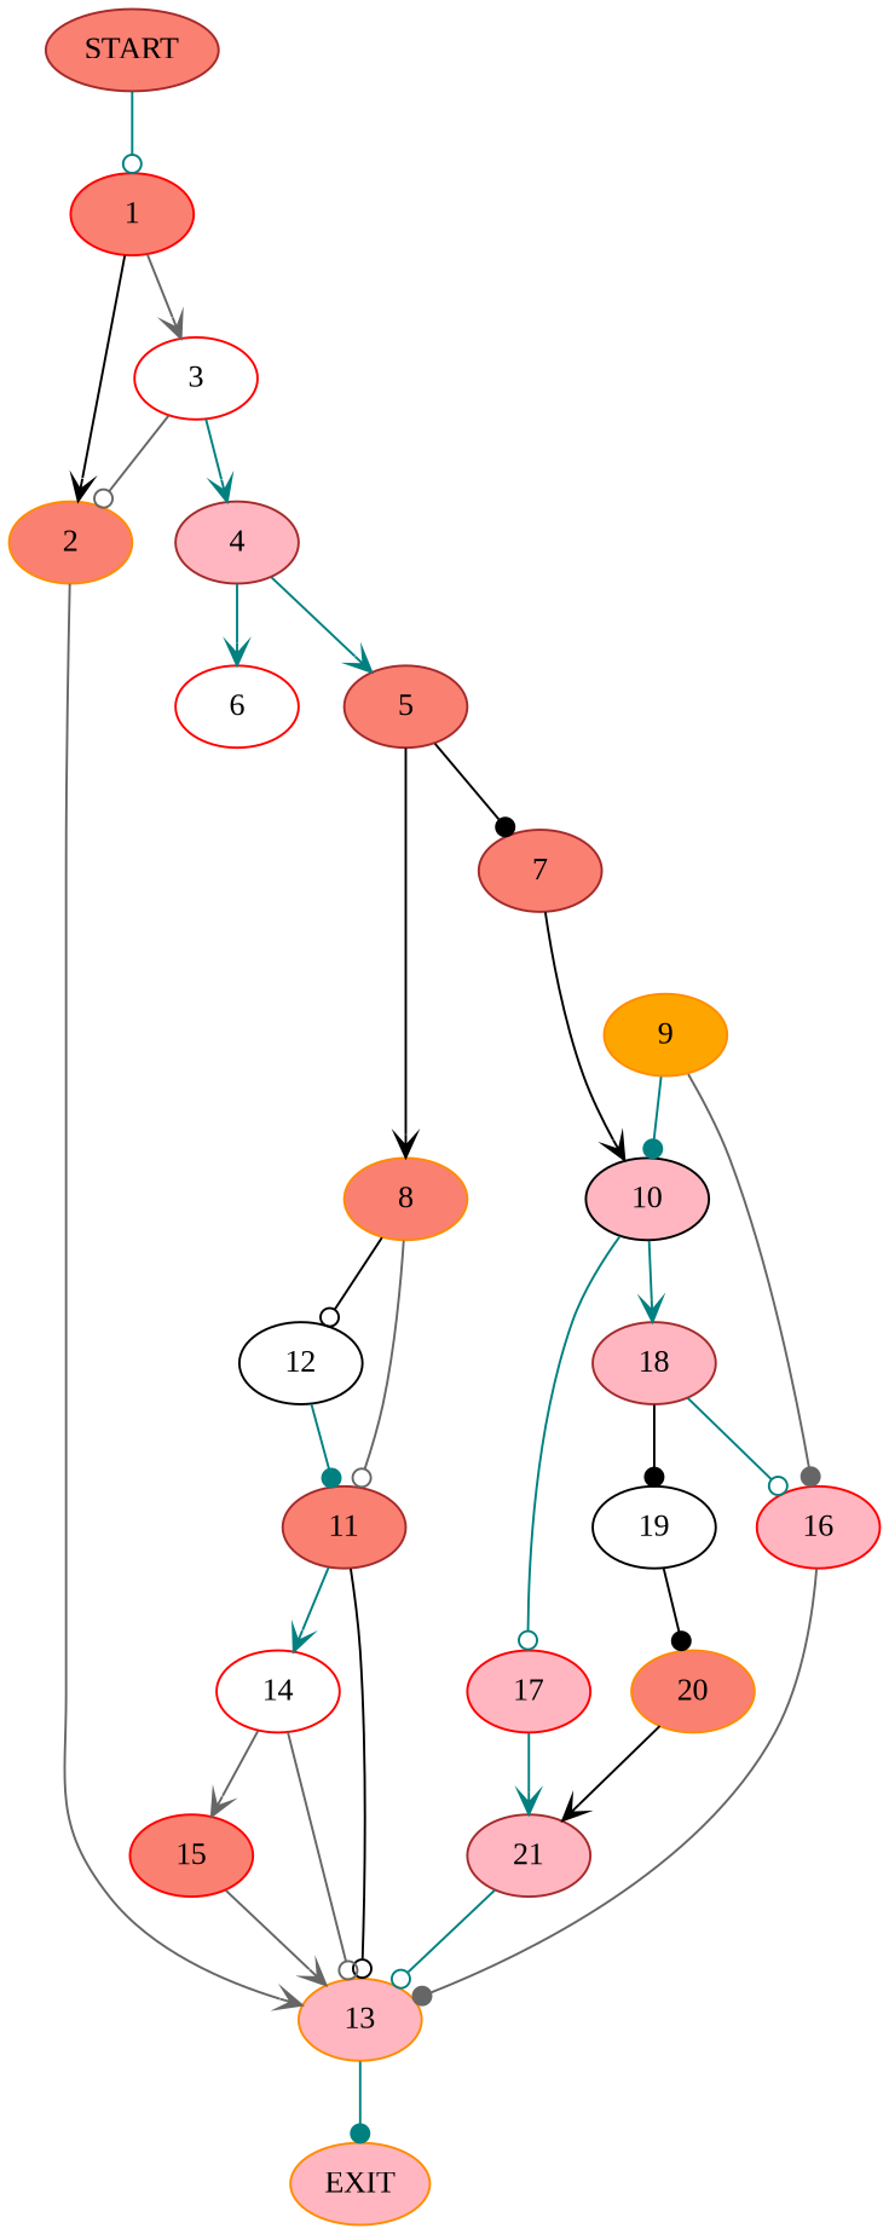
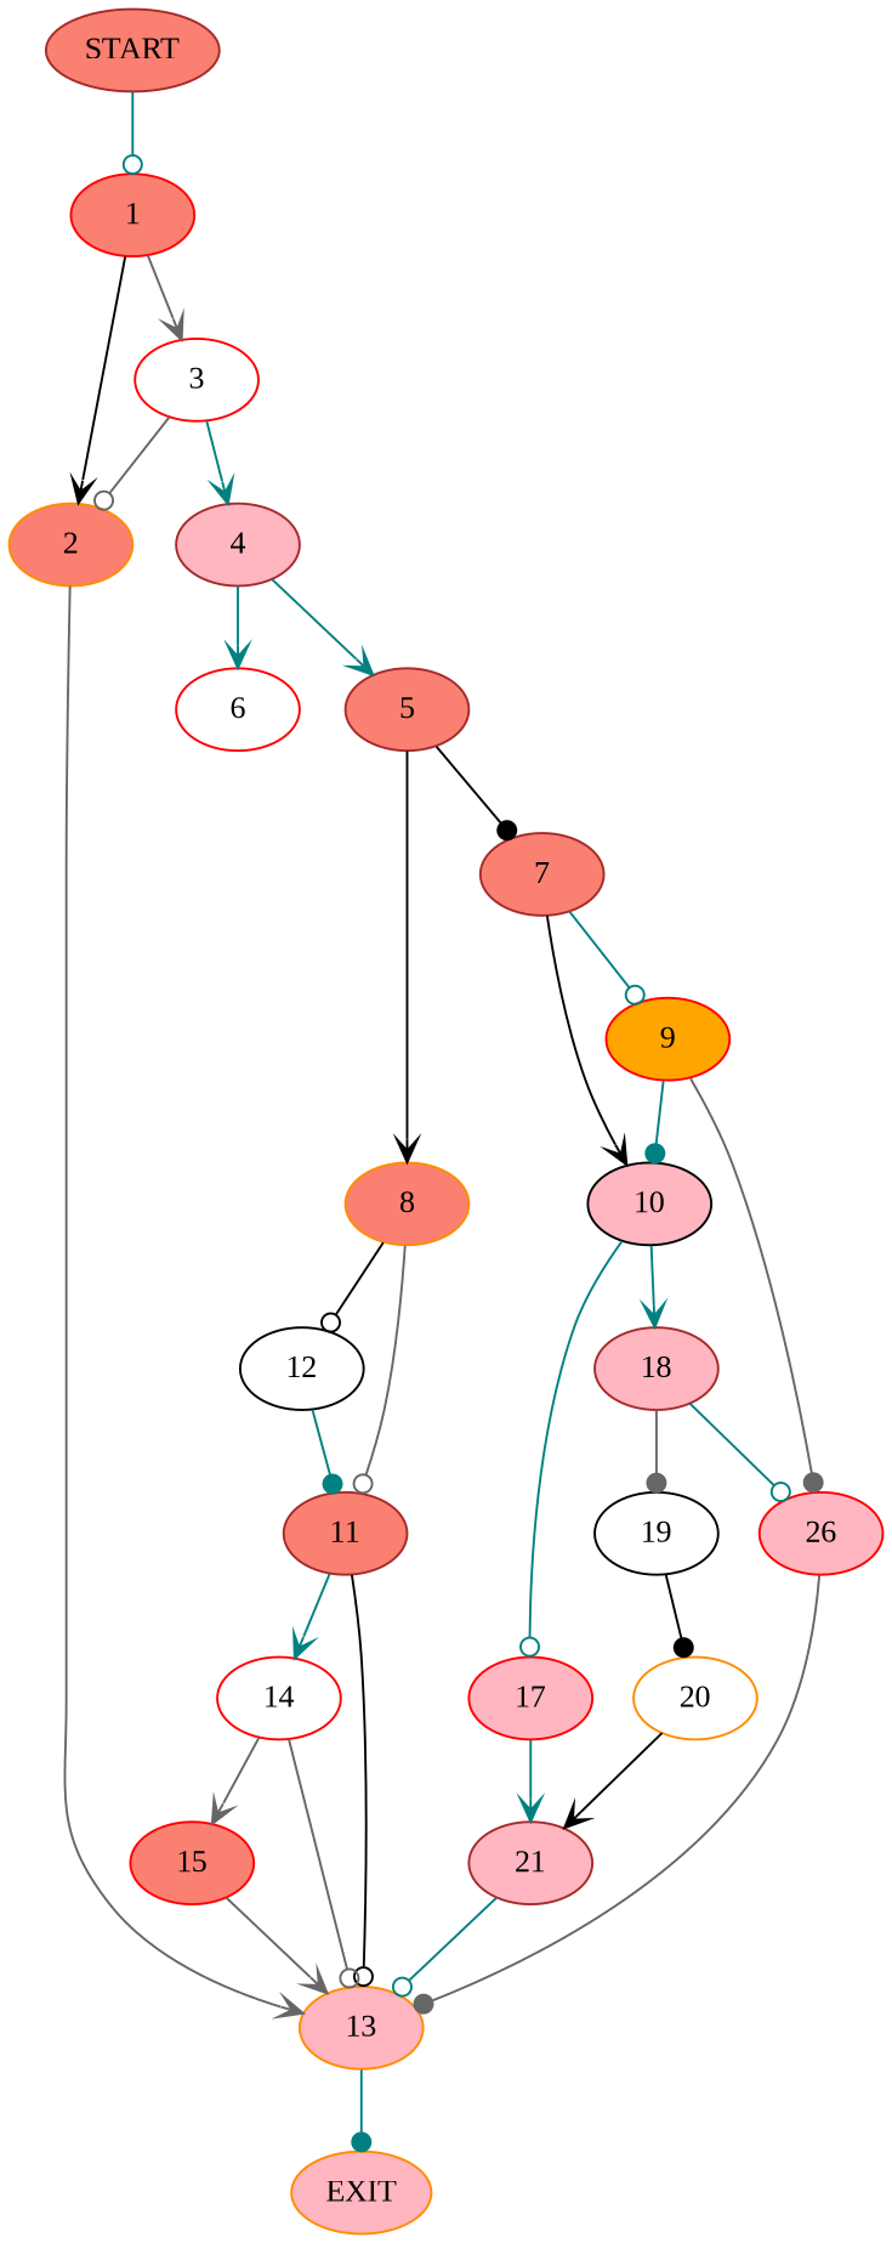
  digraph {
    fontname="Liberation Serif"
    node [color=red fillcolor=salmon fontname="Liberation Serif" style=filled]
    edge [arrowhead=vee color=teal fontname="Liberation Serif"]
    n1 [color=brown label=START]
    1
    2 [color=darkorange]
    3 [fillcolor=white]
    n5 [color=darkorange fillcolor=lightpink label=EXIT]
    13 [color=darkorange fillcolor=lightpink]
    4 [color=brown fillcolor=lightpink]
    5 [color=brown]
    6 [fillcolor=white]
    7 [color=brown]
    8 [color=darkorange]
-   9 [color=darkorange fillcolor=orange]
+   9 [fillcolor=orange]
    10 [color=black fillcolor=lightpink]
    11 [color=brown]
    12 [color=black fillcolor=white]
-   16 [fillcolor=lightpink]
+   16 [fillcolor=lightpink label=26]
    17 [fillcolor=lightpink]
    18 [color=brown fillcolor=lightpink]
    14 [fillcolor=white]
    21 [color=brown fillcolor=lightpink]
    19 [color=black fillcolor=white]
    15
-   20 [color=darkorange]
+   20 [color=darkorange fillcolor=white]
    n1 -> 1 [arrowhead=odot]
    1 -> 2 [color=black]
    1 -> 3 [color=gray40]
    2 -> 13 [color=gray40]
    3 -> 2 [arrowhead=odot color=gray40]
    3 -> 4
    13 -> n5 [arrowhead=dot]
    4 -> 5
    4 -> 6
    5 -> 7 [arrowhead=dot color=black]
    5 -> 8 [color=black]
+   7 -> 9 [arrowhead=odot]
    7 -> 10 [color=black]
    8 -> 11 [arrowhead=odot color=gray40]
    8 -> 12 [arrowhead=odot color=black]
    9 -> 10 [arrowhead=dot]
    9 -> 16 [arrowhead=dot color=gray40]
    10 -> 17 [arrowhead=odot]
    10 -> 18
    11 -> 13 [arrowhead=odot color=black]
    11 -> 14
    12 -> 11 [arrowhead=dot]
    16 -> 13 [arrowhead=dot color=gray40]
    17 -> 21
    18 -> 16 [arrowhead=odot]
-   18 -> 19 [arrowhead=dot color=black]
+   18 -> 19 [arrowhead=dot color=gray40]
    14 -> 13 [arrowhead=odot color=gray40]
    14 -> 15 [color=gray40]
    21 -> 13 [arrowhead=odot]
    19 -> 20 [arrowhead=dot color=black]
    15 -> 13 [color=gray40]
    20 -> 21 [color=black]
  }
